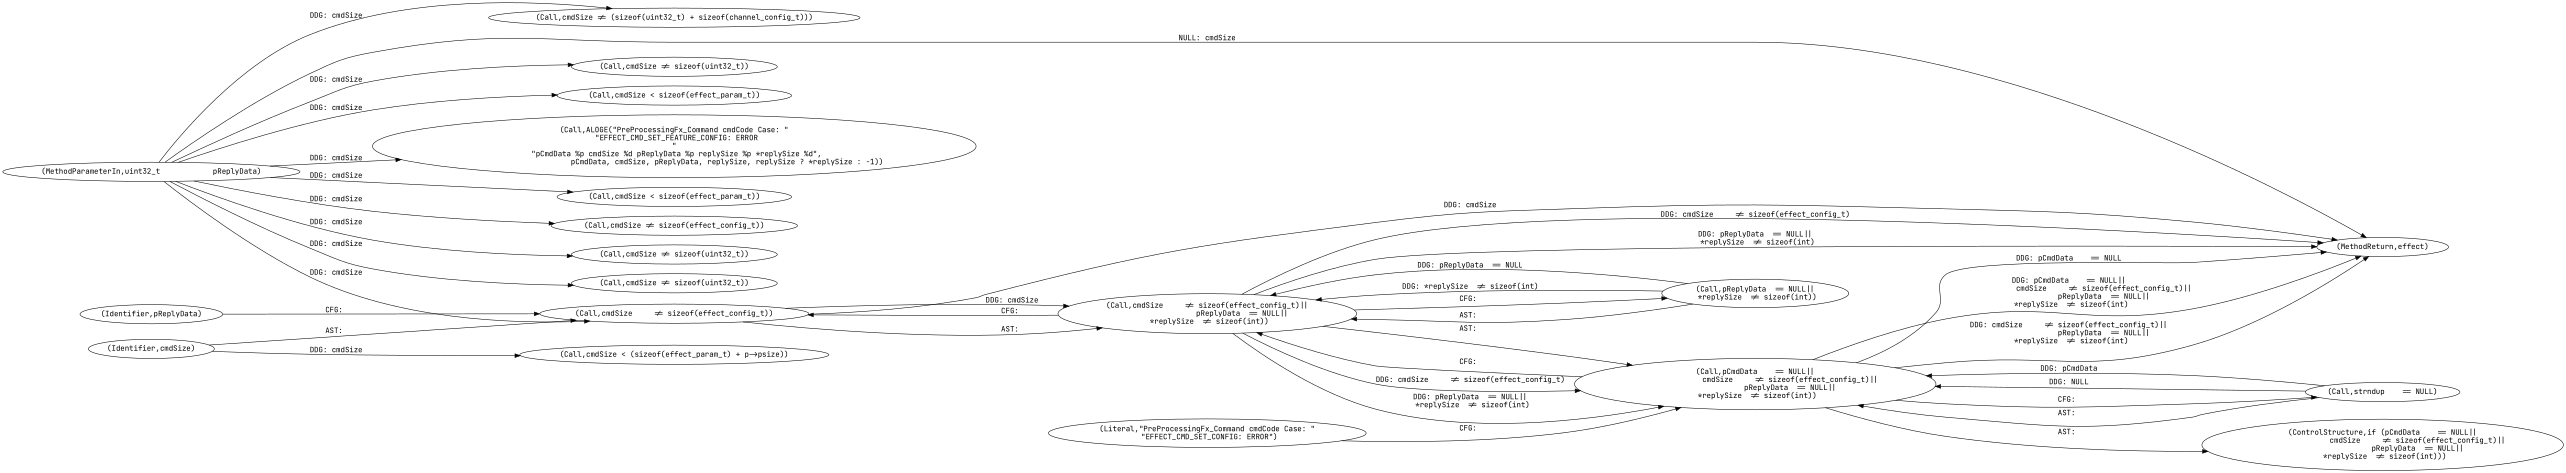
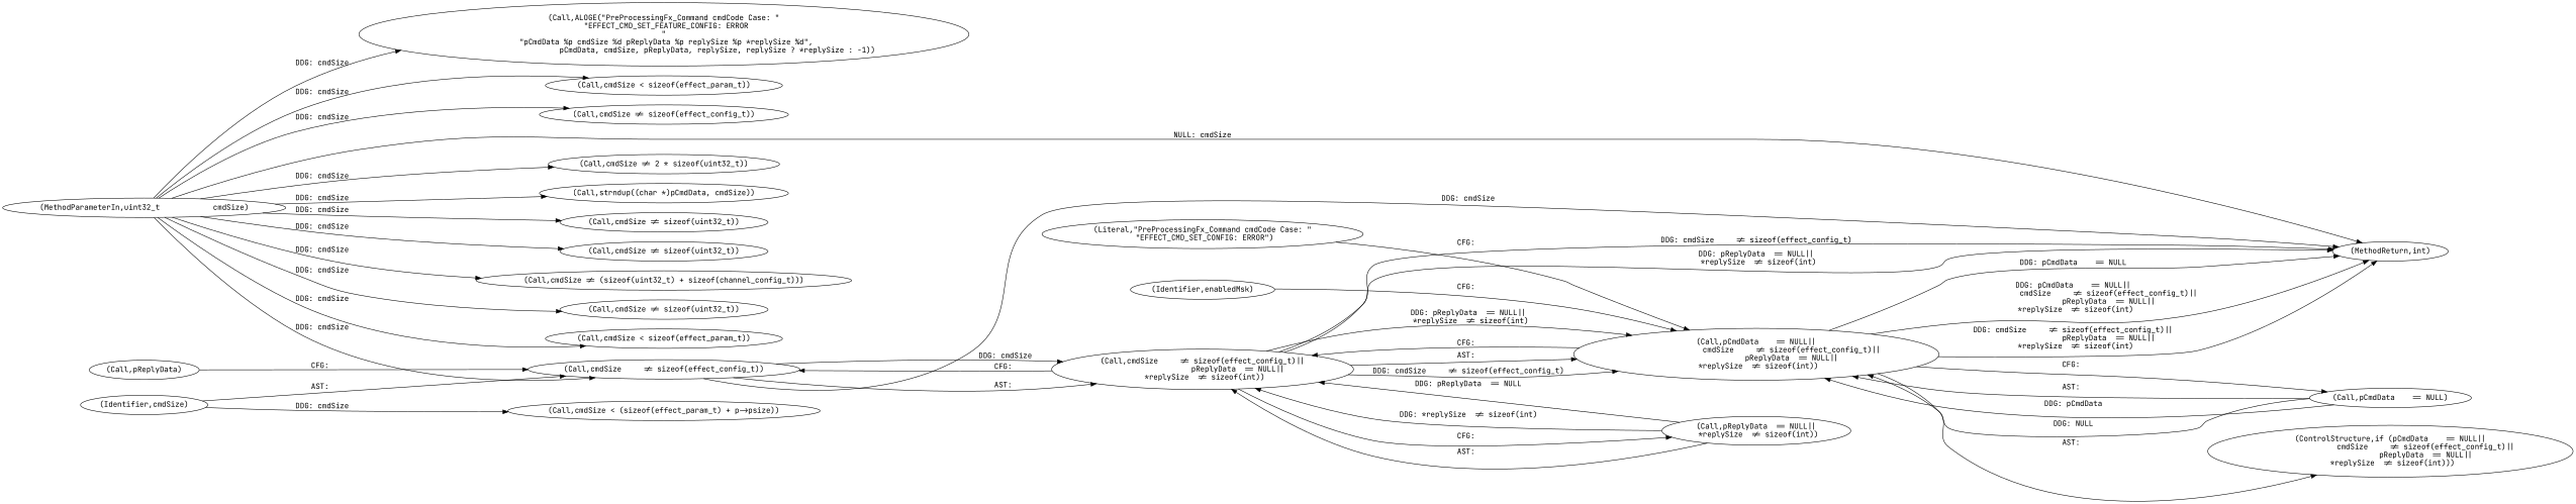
  digraph {
    fontname="JetBrains Mono"
    rankdir=LR
    node [fontname="JetBrains Mono"]
    edge [fontname="JetBrains Mono"]
    n1 [label="(Call,cmdSize     != sizeof(effect_config_t))"]
    n2 [label="(Call,cmdSize     != sizeof(effect_config_t)||\n                pReplyData  == NULL||\n *replySize  != sizeof(int))"]
-   n3 [label="(MethodReturn,effect)"]
+   n3 [label="(MethodReturn,int)"]
    n4 [label="(Call,pCmdData    == NULL||\n                cmdSize     != sizeof(effect_config_t)||\n                pReplyData  == NULL||\n *replySize  != sizeof(int))"]
    n5 [label="(Call,pReplyData  == NULL||\n *replySize  != sizeof(int))"]
-   n6 [label="(MethodParameterIn,uint32_t            pReplyData)"]
+   n6 [label="(MethodParameterIn,uint32_t            cmdSize)"]
+   n7 [label="(Call,cmdSize != 2 * sizeof(uint32_t))"]
+   n8 [label="(Call,strndup((char *)pCmdData, cmdSize))"]
    n9 [label="(Call,cmdSize != sizeof(uint32_t))"]
    n10 [label="(Call,cmdSize != sizeof(uint32_t))"]
    n11 [label="(Call,cmdSize != (sizeof(uint32_t) + sizeof(channel_config_t)))"]
    n12 [label="(Call,cmdSize != sizeof(uint32_t))"]
    n13 [label="(Call,cmdSize < sizeof(effect_param_t))"]
    n14 [label="(Call,ALOGE(\"PreProcessingFx_Command cmdCode Case: \"\n \"EFFECT_CMD_SET_FEATURE_CONFIG: ERROR\n\"\n \"pCmdData %p cmdSize %d pReplyData %p replySize %p *replySize %d\",\n                        pCmdData, cmdSize, pReplyData, replySize, replySize ? *replySize : -1))"]
    n15 [label="(Call,cmdSize < sizeof(effect_param_t))"]
    n16 [label="(Call,cmdSize != sizeof(effect_config_t))"]
    n17 [label="(Call,cmdSize < (sizeof(effect_param_t) + p->psize))"]
    n18 [label="(ControlStructure,if (pCmdData    == NULL||\n                cmdSize     != sizeof(effect_config_t)||\n                pReplyData  == NULL||\n *replySize  != sizeof(int)))"]
-   n19 [label="(Call,strndup    == NULL)"]
+   n19 [label="(Call,pCmdData    == NULL)"]
    n20 [label="(Literal,\"PreProcessingFx_Command cmdCode Case: \"\n \"EFFECT_CMD_SET_CONFIG: ERROR\")"]
    n21 [label="(Identifier,cmdSize)"]
-   n23 [label="(Identifier,pReplyData)"]
+   n22 [label="(Identifier,enabledMsk)"]
+   n23 [label="(Call,pReplyData)"]
    n1 -> n2 [label="AST: "]
    n1 -> n2 [label="DDG: cmdSize"]
    n1 -> n3 [label="DDG: cmdSize"]
    n2 -> n1 [label="CFG: "]
    n2 -> n3 [label="DDG: cmdSize     != sizeof(effect_config_t)"]
    n2 -> n3 [label="DDG: pReplyData  == NULL||\n *replySize  != sizeof(int)"]
    n2 -> n4 [label="AST: "]
    n2 -> n4 [label="DDG: cmdSize     != sizeof(effect_config_t)"]
    n2 -> n4 [label="DDG: pReplyData  == NULL||\n *replySize  != sizeof(int)"]
    n2 -> n5 [label="CFG: "]
    n4 -> n2 [label="CFG: "]
    n4 -> n3 [label="DDG: pCmdData    == NULL"]
    n4 -> n3 [label="DDG: pCmdData    == NULL||\n                cmdSize     != sizeof(effect_config_t)||\n                pReplyData  == NULL||\n *replySize  != sizeof(int)"]
    n4 -> n3 [label="DDG: cmdSize     != sizeof(effect_config_t)||\n                pReplyData  == NULL||\n *replySize  != sizeof(int)"]
    n4 -> n18 [label="AST: "]
    n4 -> n19 [label="CFG: "]
    n5 -> n2 [label="AST: "]
    n5 -> n2 [label="DDG: pReplyData  == NULL"]
    n5 -> n2 [label="DDG: *replySize  != sizeof(int)"]
    n6 -> n1 [label="DDG: cmdSize"]
    n6 -> n3 [label="NULL: cmdSize"]
+   n6 -> n7 [label="DDG: cmdSize"]
+   n6 -> n8 [label="DDG: cmdSize"]
    n6 -> n9 [label="DDG: cmdSize"]
    n6 -> n10 [label="DDG: cmdSize"]
    n6 -> n11 [label="DDG: cmdSize"]
    n6 -> n12 [label="DDG: cmdSize"]
    n6 -> n13 [label="DDG: cmdSize"]
    n6 -> n14 [label="DDG: cmdSize"]
    n6 -> n15 [label="DDG: cmdSize"]
    n6 -> n16 [label="DDG: cmdSize"]
    n19 -> n4 [label="AST: "]
    n19 -> n4 [label="DDG: pCmdData"]
    n19 -> n4 [label="DDG: NULL"]
    n20 -> n4 [label="CFG: "]
    n21 -> n1 [label="AST: "]
    n21 -> n17 [label="DDG: cmdSize"]
+   n22 -> n4 [label="CFG: "]
    n23 -> n1 [label="CFG: "]
  }
